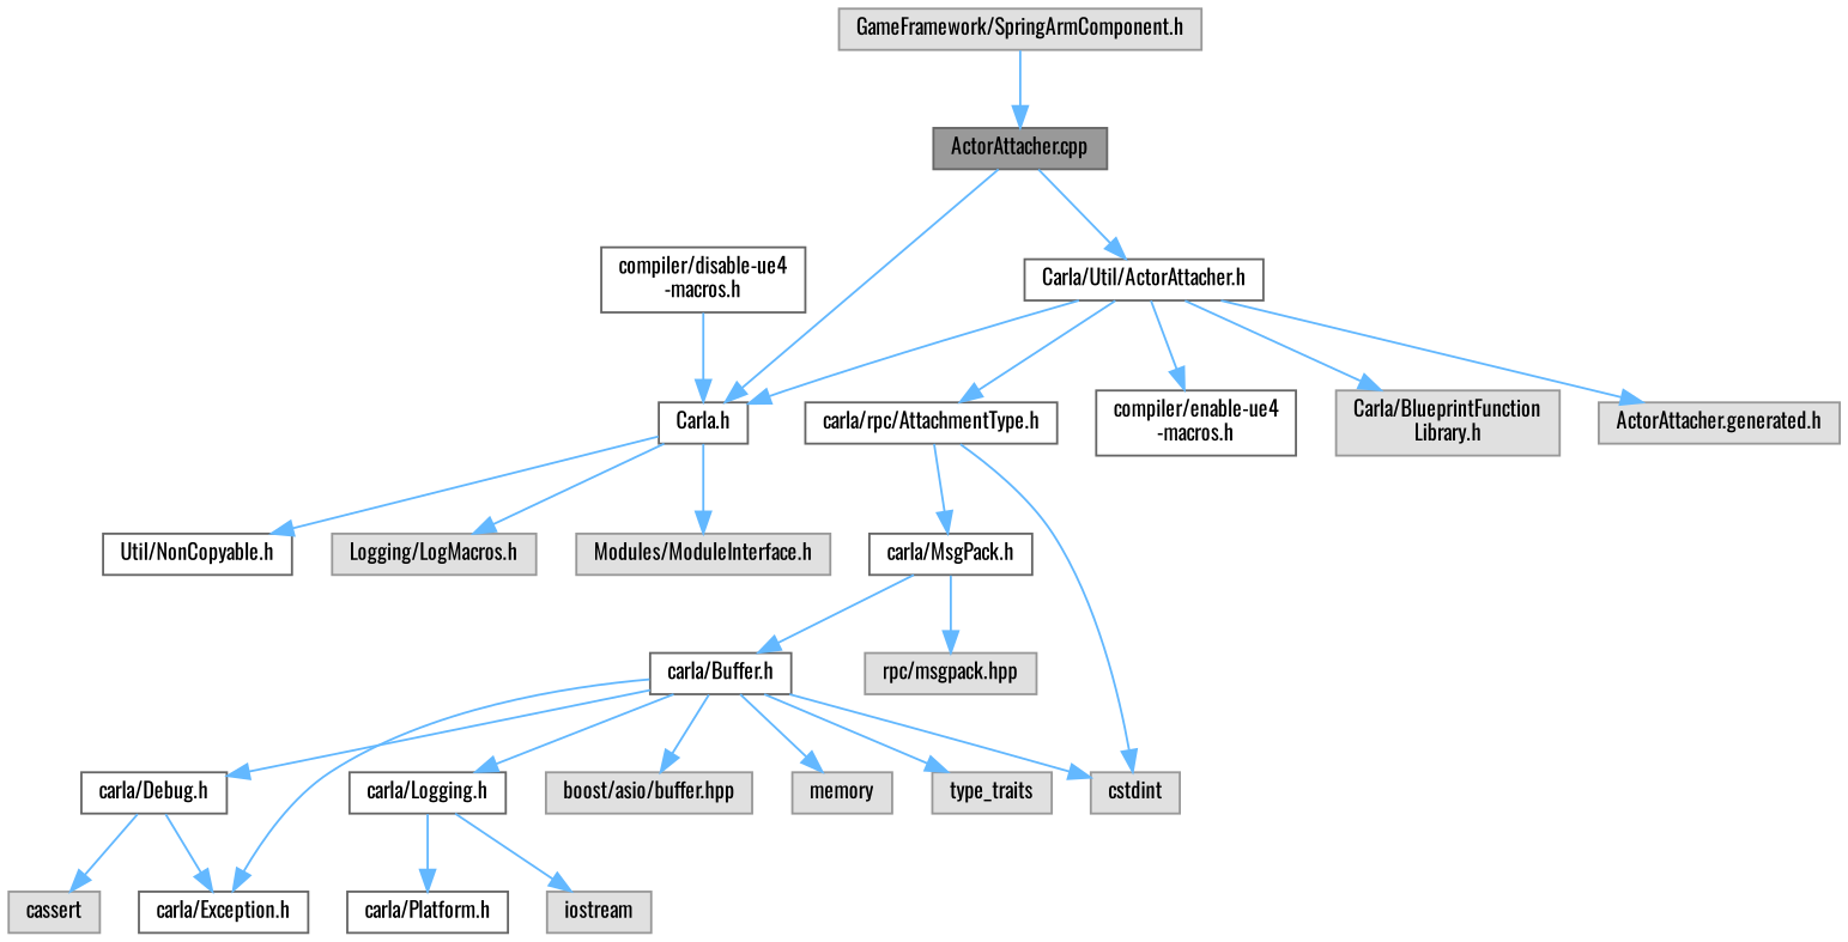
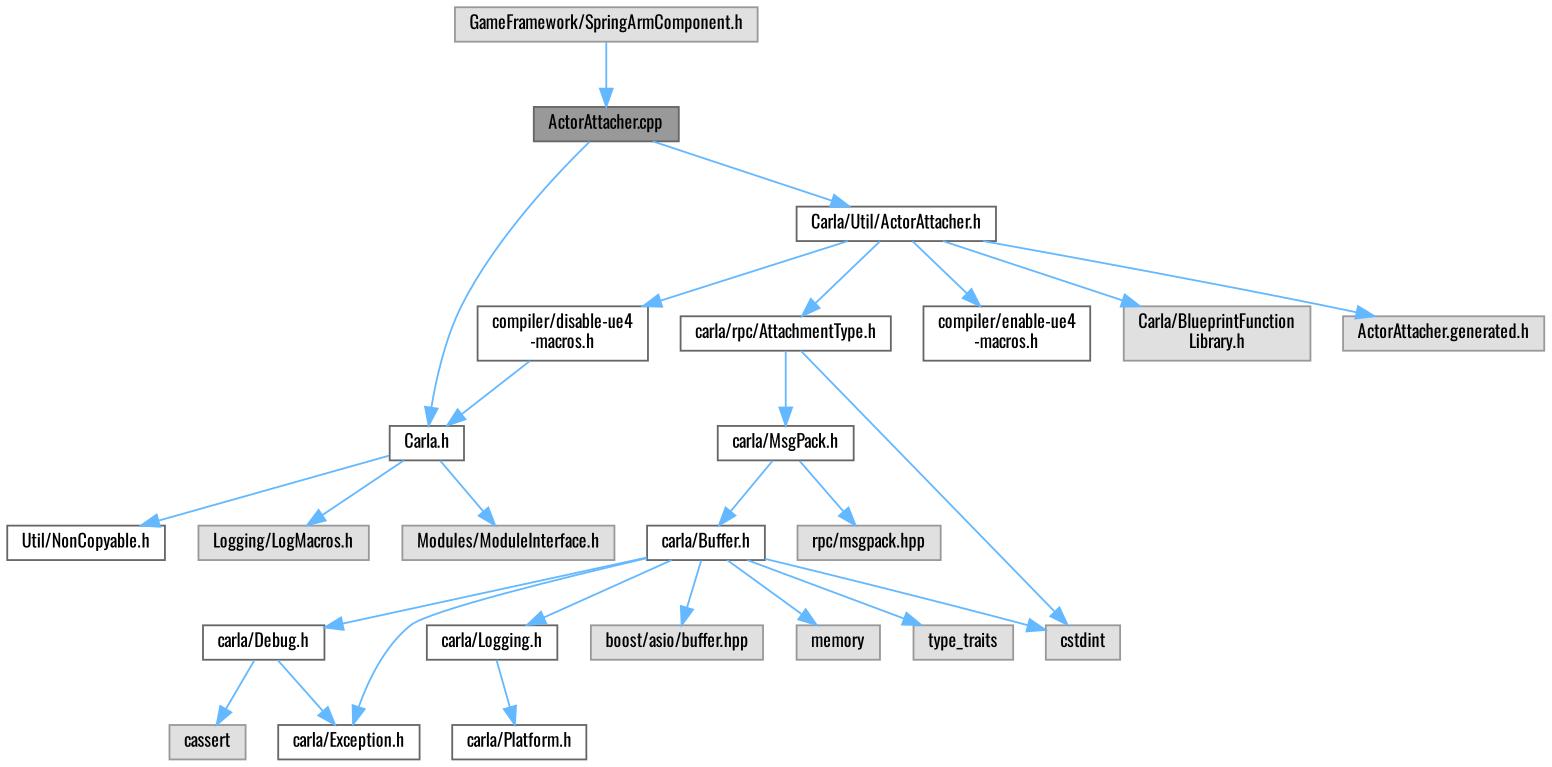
  digraph {
    fontname=Oswald
    node [color=grey40 fillcolor=white fontname=Oswald fontsize=10 shape=box style=filled]
    edge [color=steelblue1 fontname=Oswald fontsize=10 labelfontname=Helvetica labelfontsize=10 style=solid]
    n1 [color=gray40 fillcolor=grey60 fontcolor=black height=0.2 label="ActorAttacher.cpp" width=0.4]
    n2 [height=0.2 label="Carla.h" width=0.4]
    n3 [height=0.2 label="Carla/Util/ActorAttacher.h" width=0.4]
    n4 [height=0.2 label="Util/NonCopyable.h" width=0.4]
    n5 [color=grey60 fillcolor="#E0E0E0" height=0.2 label="Logging/LogMacros.h" width=0.4]
    n6 [color=grey60 fillcolor="#E0E0E0" height=0.2 label="Modules/ModuleInterface.h" width=0.4]
    n7 [height=0.2 label="compiler/disable-ue4\l-macros.h" width=0.4]
    n8 [height=0.2 label="carla/rpc/AttachmentType.h" width=0.4]
    n9 [height=0.2 label="compiler/enable-ue4\l-macros.h" width=0.4]
    n10 [color=grey60 fillcolor="#E0E0E0" height=0.2 label="Carla/BlueprintFunction\lLibrary.h" width=0.4]
    n11 [color=grey60 fillcolor="#E0E0E0" height=0.2 label="ActorAttacher.generated.h" width=0.4]
    n12 [color=grey60 fillcolor="#E0E0E0" height=0.2 label="GameFramework/SpringArmComponent.h" width=0.4]
    n13 [height=0.2 label="carla/MsgPack.h" width=0.4]
    n14 [color=grey60 fillcolor="#E0E0E0" height=0.2 label=cstdint width=0.4]
    n15 [height=0.2 label="carla/Buffer.h" width=0.4]
    n16 [color=grey60 fillcolor="#E0E0E0" height=0.2 label="rpc/msgpack.hpp" width=0.4]
    n17 [height=0.2 label="carla/Debug.h" width=0.4]
    n18 [height=0.2 label="carla/Exception.h" width=0.4]
    n19 [height=0.2 label="carla/Logging.h" width=0.4]
    n20 [color=grey60 fillcolor="#E0E0E0" height=0.2 label="boost/asio/buffer.hpp" width=0.4]
    n21 [color=grey60 fillcolor="#E0E0E0" height=0.2 label=memory width=0.4]
    n22 [color=grey60 fillcolor="#E0E0E0" height=0.2 label=type_traits width=0.4]
    n23 [color=grey60 fillcolor="#E0E0E0" height=0.2 label=cassert width=0.4]
    n24 [height=0.2 label="carla/Platform.h" width=0.4]
-   n25 [color=grey60 fillcolor="#E0E0E0" height=0.2 label=iostream width=0.4]
    n1 -> n2
    n1 -> n3
    n2 -> n4
    n2 -> n5
    n2 -> n6
-   n3 -> n2
+   n3 -> n7
    n3 -> n8
    n3 -> n9
    n3 -> n10
    n3 -> n11
    n7 -> n2
    n8 -> n13
    n8 -> n14
    n12 -> n1
    n13 -> n15
    n13 -> n16
    n15 -> n14
    n15 -> n17
    n15 -> n18
    n15 -> n19
    n15 -> n20
    n15 -> n21
    n15 -> n22
    n17 -> n18
    n17 -> n23
    n19 -> n24
-   n19 -> n25
  }
